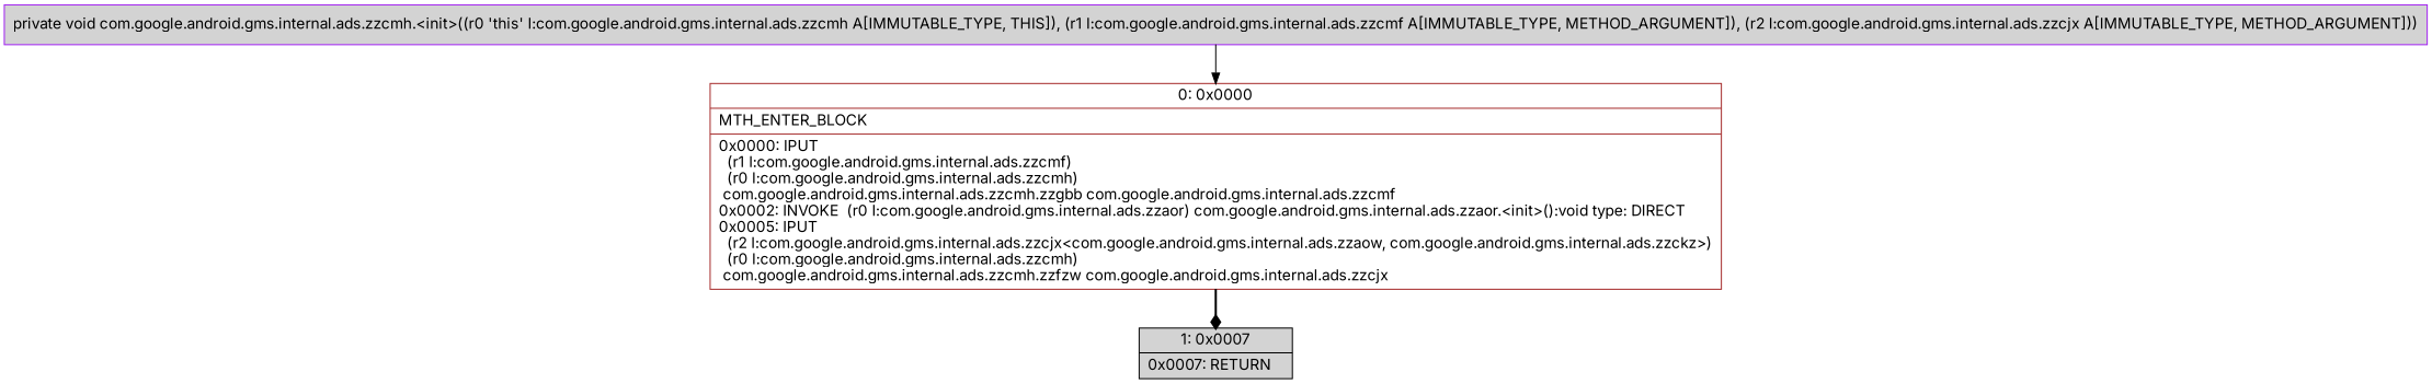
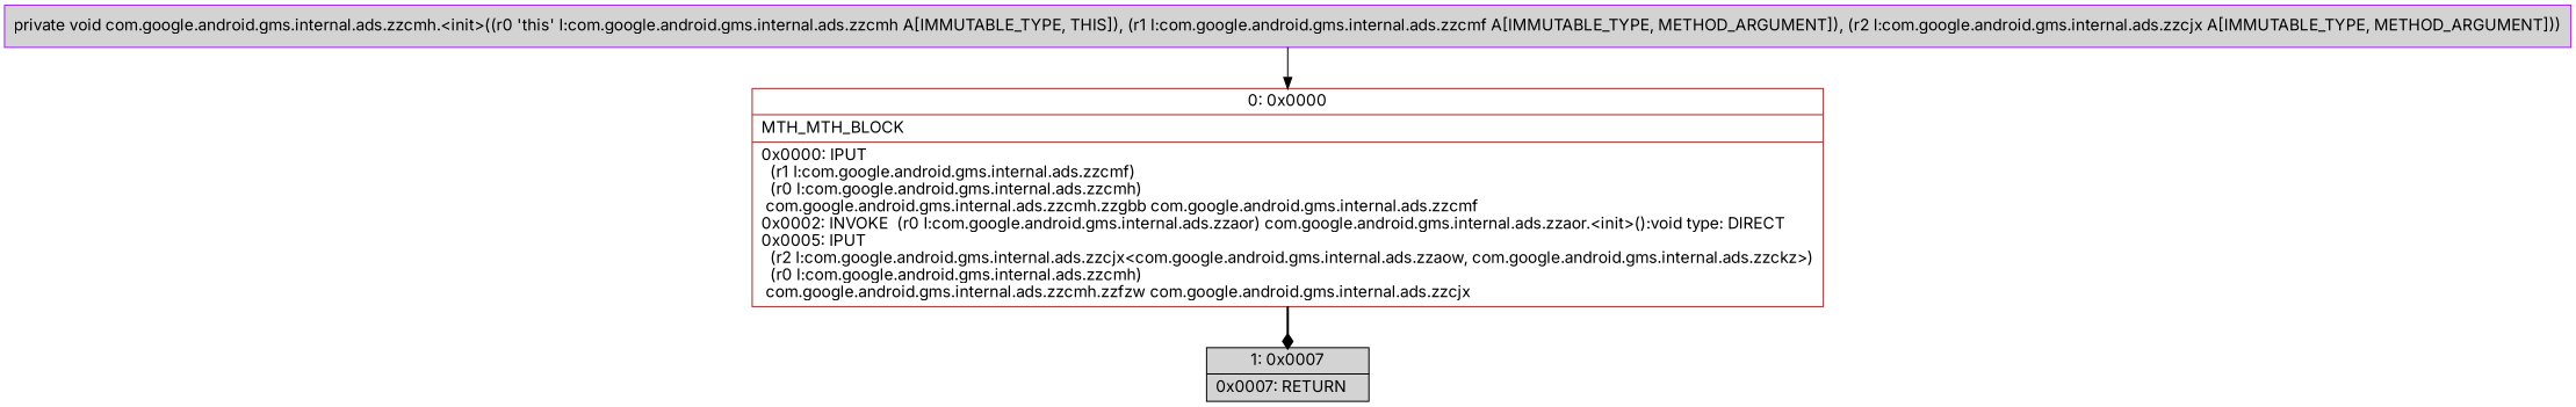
  digraph {
    fontname=Inter
    node [shape=record style=filled fillcolor=lightgrey fontname=Inter]
    edge [fontname=Inter]
-   n1 [label="{0\:\ 0x0000|MTH_ENTER_BLOCK\l|0x0000: IPUT  \l  (r1 I:com.google.android.gms.internal.ads.zzcmf)\l  (r0 I:com.google.android.gms.internal.ads.zzcmh)\l com.google.android.gms.internal.ads.zzcmh.zzgbb com.google.android.gms.internal.ads.zzcmf \l0x0002: INVOKE  (r0 I:com.google.android.gms.internal.ads.zzaor) com.google.android.gms.internal.ads.zzaor.\<init\>():void type: DIRECT \l0x0005: IPUT  \l  (r2 I:com.google.android.gms.internal.ads.zzcjx\<com.google.android.gms.internal.ads.zzaow, com.google.android.gms.internal.ads.zzckz\>)\l  (r0 I:com.google.android.gms.internal.ads.zzcmh)\l com.google.android.gms.internal.ads.zzcmh.zzfzw com.google.android.gms.internal.ads.zzcjx \l}" fillcolor=white color=brown]
+   n1 [label="{0\:\ 0x0000|MTH_MTH_BLOCK\l|0x0000: IPUT  \l  (r1 I:com.google.android.gms.internal.ads.zzcmf)\l  (r0 I:com.google.android.gms.internal.ads.zzcmh)\l com.google.android.gms.internal.ads.zzcmh.zzgbb com.google.android.gms.internal.ads.zzcmf \l0x0002: INVOKE  (r0 I:com.google.android.gms.internal.ads.zzaor) com.google.android.gms.internal.ads.zzaor.\<init\>():void type: DIRECT \l0x0005: IPUT  \l  (r2 I:com.google.android.gms.internal.ads.zzcjx\<com.google.android.gms.internal.ads.zzaow, com.google.android.gms.internal.ads.zzckz\>)\l  (r0 I:com.google.android.gms.internal.ads.zzcmh)\l com.google.android.gms.internal.ads.zzcmh.zzfzw com.google.android.gms.internal.ads.zzcjx \l}" fillcolor=white color=brown]
    n2 [label="{1\:\ 0x0007|0x0007: RETURN   \l}" color=black]
    n3 [label="{private void com.google.android.gms.internal.ads.zzcmh.\<init\>((r0 'this' I:com.google.android.gms.internal.ads.zzcmh A[IMMUTABLE_TYPE, THIS]), (r1 I:com.google.android.gms.internal.ads.zzcmf A[IMMUTABLE_TYPE, METHOD_ARGUMENT]), (r2 I:com.google.android.gms.internal.ads.zzcjx A[IMMUTABLE_TYPE, METHOD_ARGUMENT])) }" color=purple]
    n1 -> n2 [style=bold arrowhead=diamond]
    n3 -> n1 [style=solid arrowhead=normal]
  }
